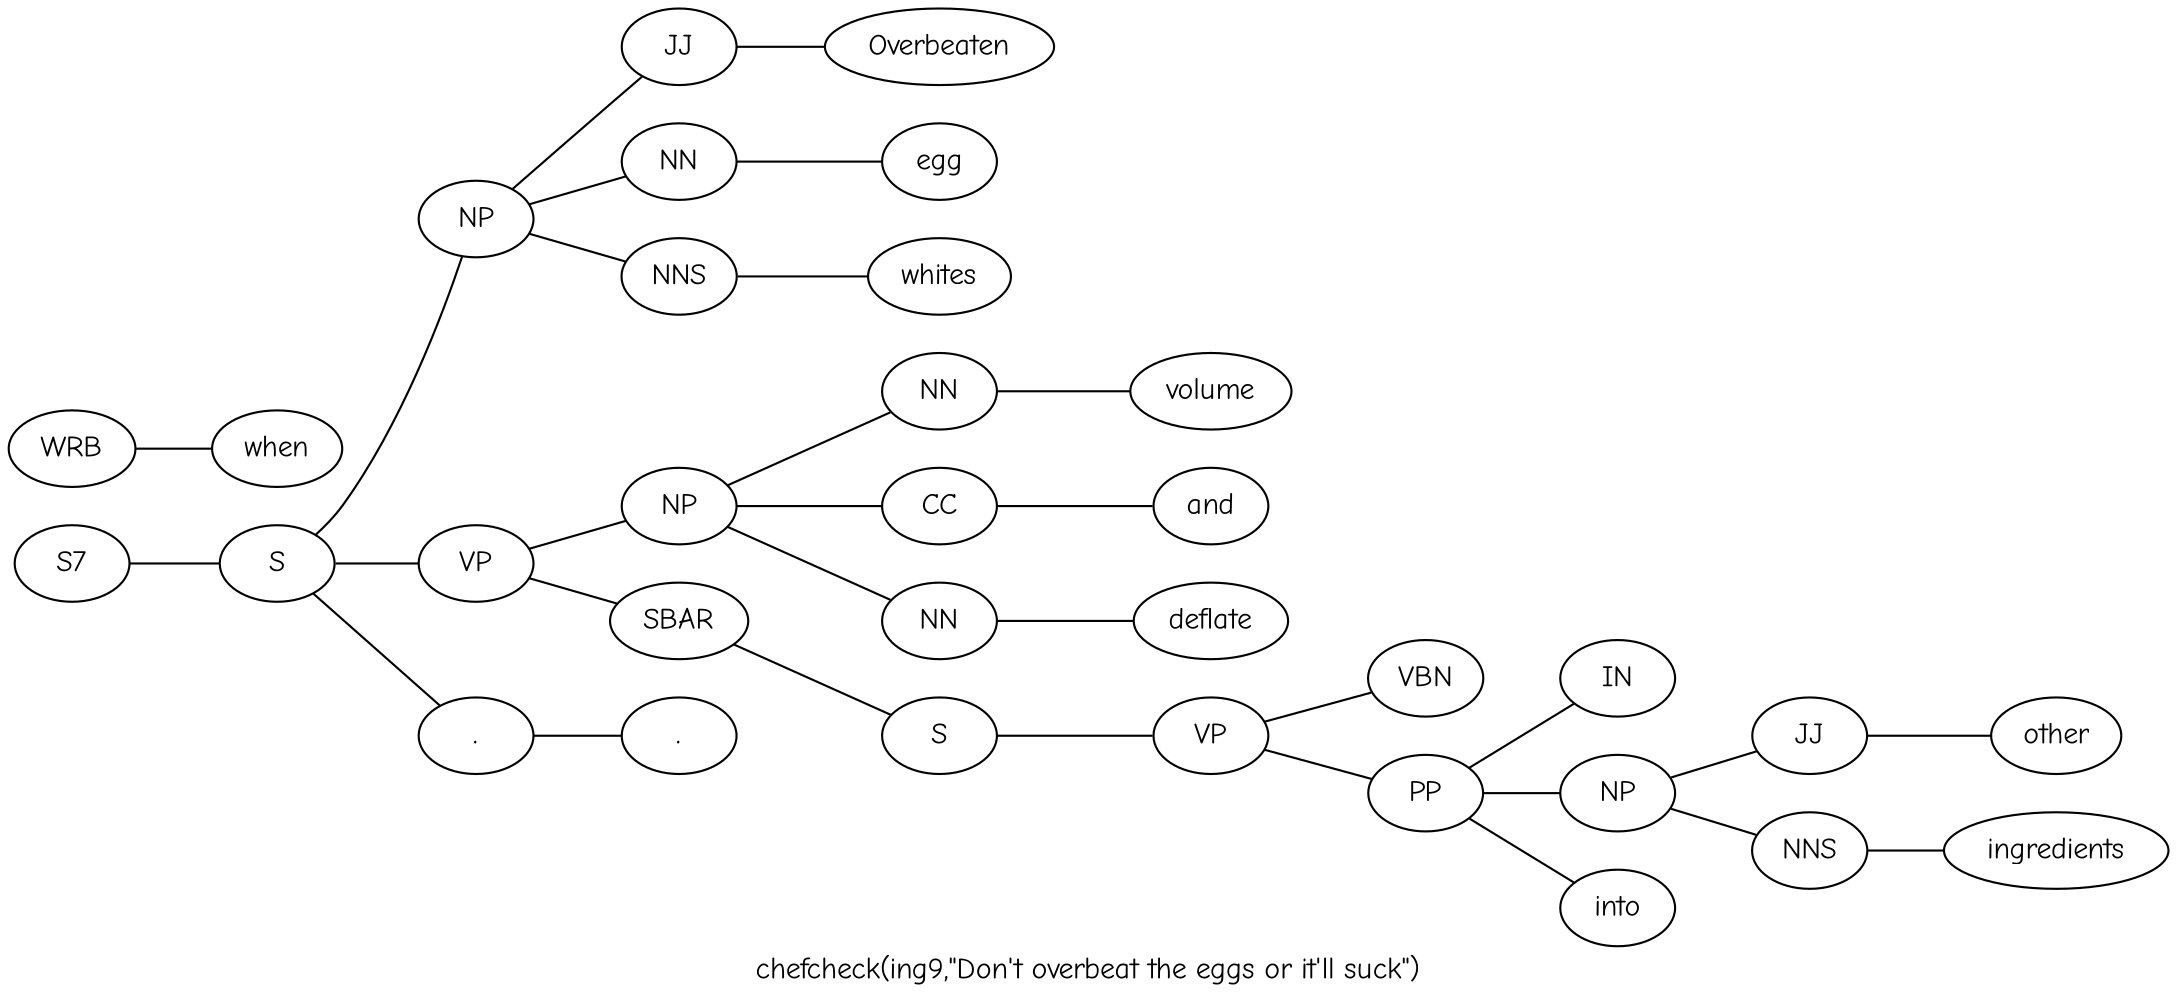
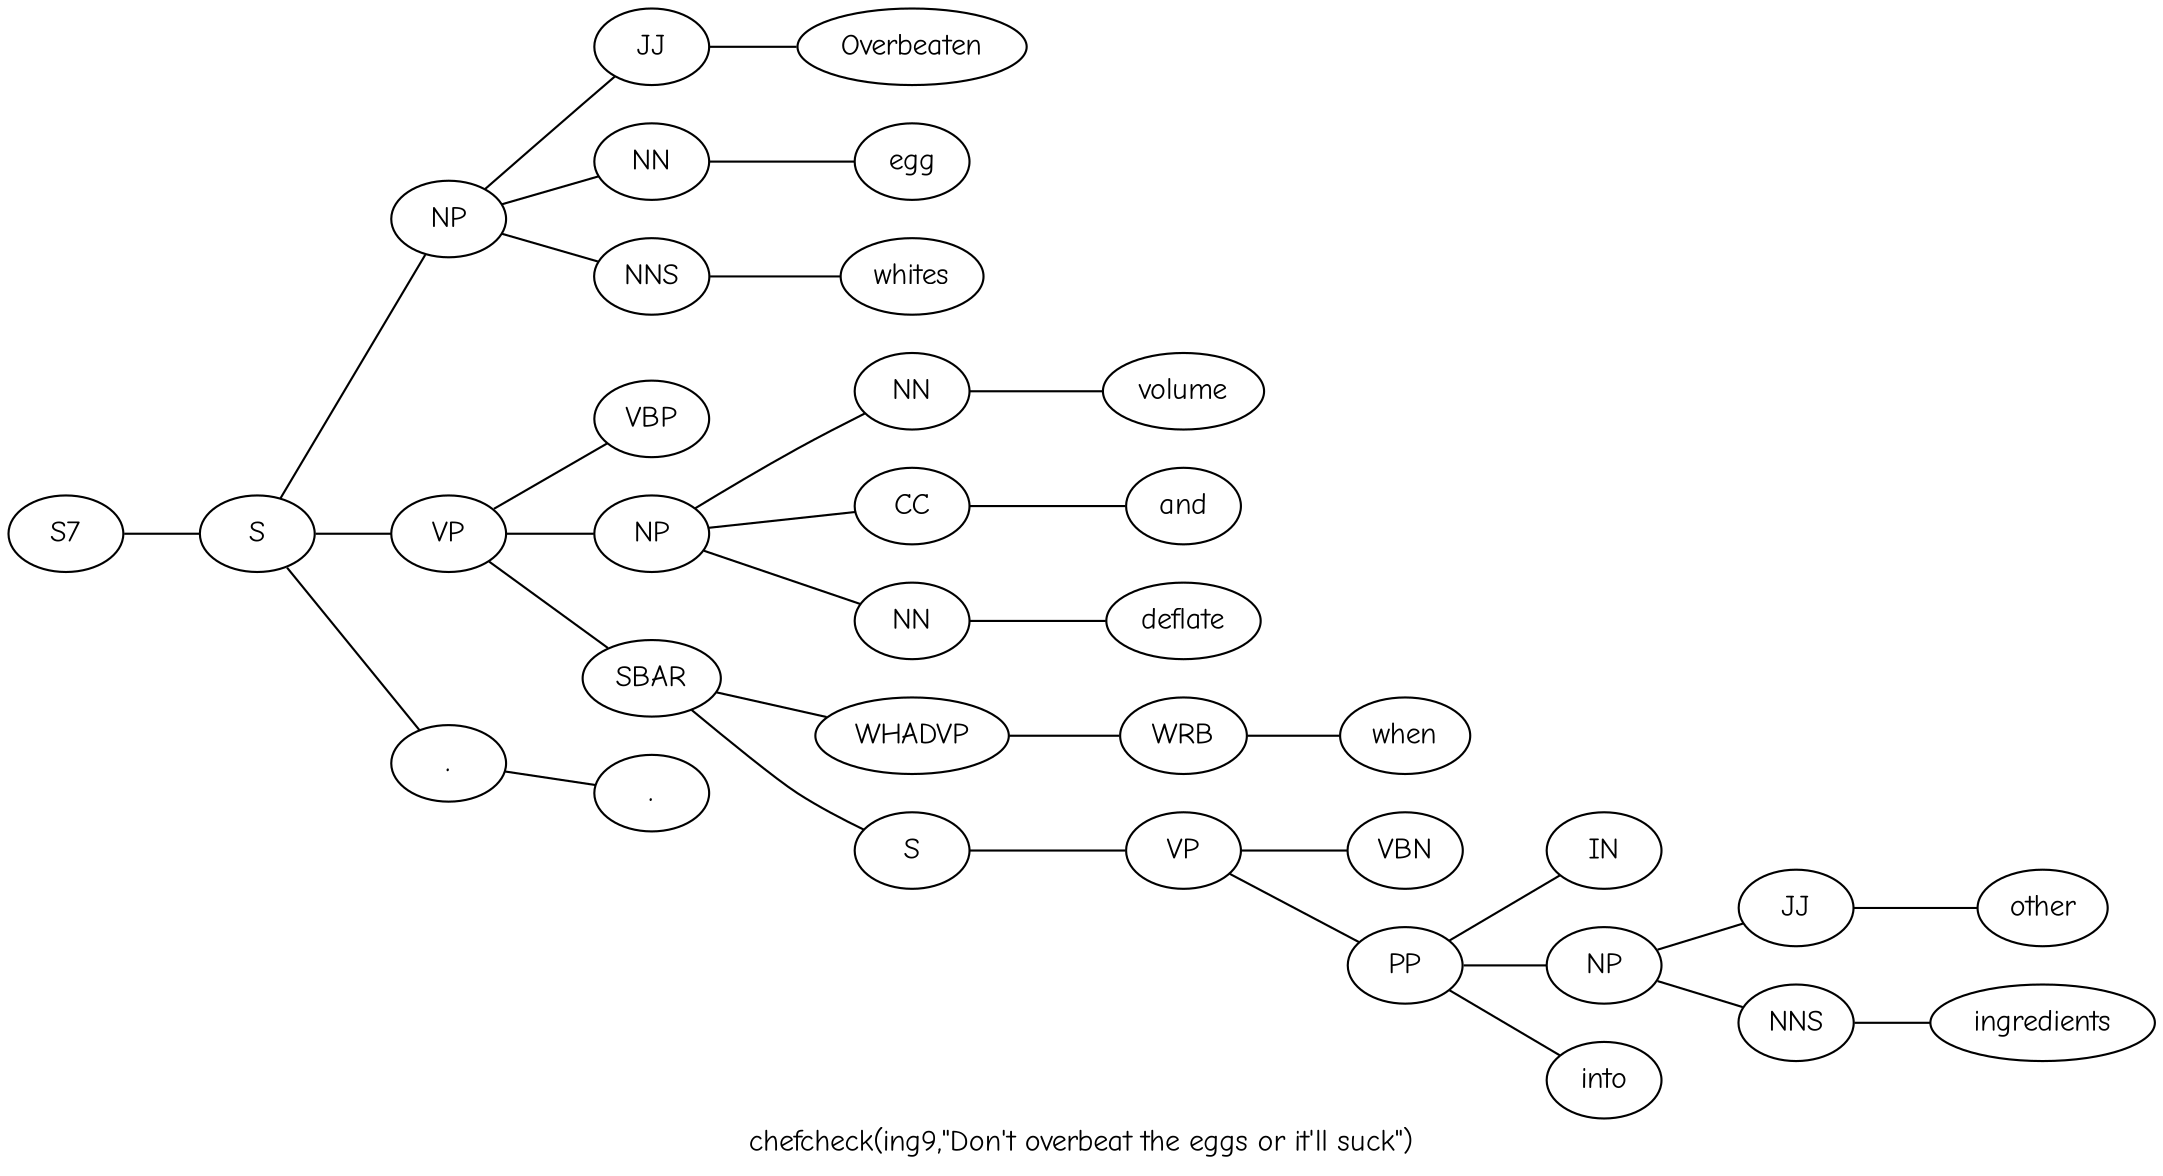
  graph {
    fontname="Comic Neue"
    label="chefcheck(ing9,\"Don't overbeat the eggs or it'll suck\")"
    rankdir=LR
    node [fontname="Comic Neue"]
    edge [fontname="Comic Neue"]
    n1 [label=S7]
    n2 [label=S]
    n3 [label=NP]
    n4 [label=VP]
    n5 [label="."]
    n6 [label=JJ]
    n7 [label=NN]
    n8 [label=NNS]
+   n9 [label=VBP]
    n10 [label=NP]
    n11 [label=SBAR]
    n12 [label="."]
    n13 [label=Overbeaten]
    n14 [label=egg]
    n15 [label=whites]
    n16 [label=NN]
    n17 [label=CC]
    n18 [label=NN]
+   n19 [label=WHADVP]
    n20 [label=S]
    n21 [label=volume]
    n22 [label=and]
    n23 [label=deflate]
    n24 [label=WRB]
    n25 [label=VP]
    n26 [label=when]
    n27 [label=VBN]
    n28 [label=PP]
    n29 [label=IN]
    n30 [label=NP]
    n31 [label=into]
    n32 [label=JJ]
    n33 [label=NNS]
    n34 [label=other]
    n35 [label=ingredients]
    n1 -- n2
    n2 -- n3
    n2 -- n4
    n2 -- n5
    n3 -- n6
    n3 -- n7
    n3 -- n8
+   n4 -- n9
    n4 -- n10
    n4 -- n11
    n5 -- n12
    n6 -- n13
    n7 -- n14
    n8 -- n15
    n10 -- n16
    n10 -- n17
    n10 -- n18
+   n11 -- n19
    n11 -- n20
    n16 -- n21
    n17 -- n22
    n18 -- n23
+   n19 -- n24
    n20 -- n25
    n24 -- n26
    n25 -- n27
    n25 -- n28
    n28 -- n29
    n28 -- n30
    n28 -- n31
    n30 -- n32
    n30 -- n33
    n32 -- n34
    n33 -- n35
  }
